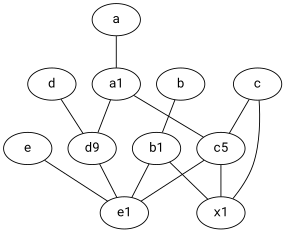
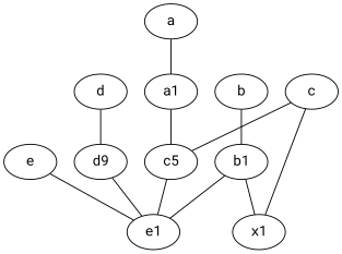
  graph {
    fontname="Roboto Mono"
    node [fontname="Roboto Mono" labelfontsize=50]
    edge [fontname="Roboto Mono"]
    n1 [label=d9]
    e1
    n3 [label=c5]
    c
    x1
    b
    b1
    a1
    a
    d
    e
    n1 -- e1
    n3 -- e1
-   n3 -- x1
    c -- n3
    c -- x1
    b -- b1
    b1 -- e1
    b1 -- x1
-   a1 -- n1
    a1 -- n3
    a -- a1
    d -- n1
    e -- e1
  }
